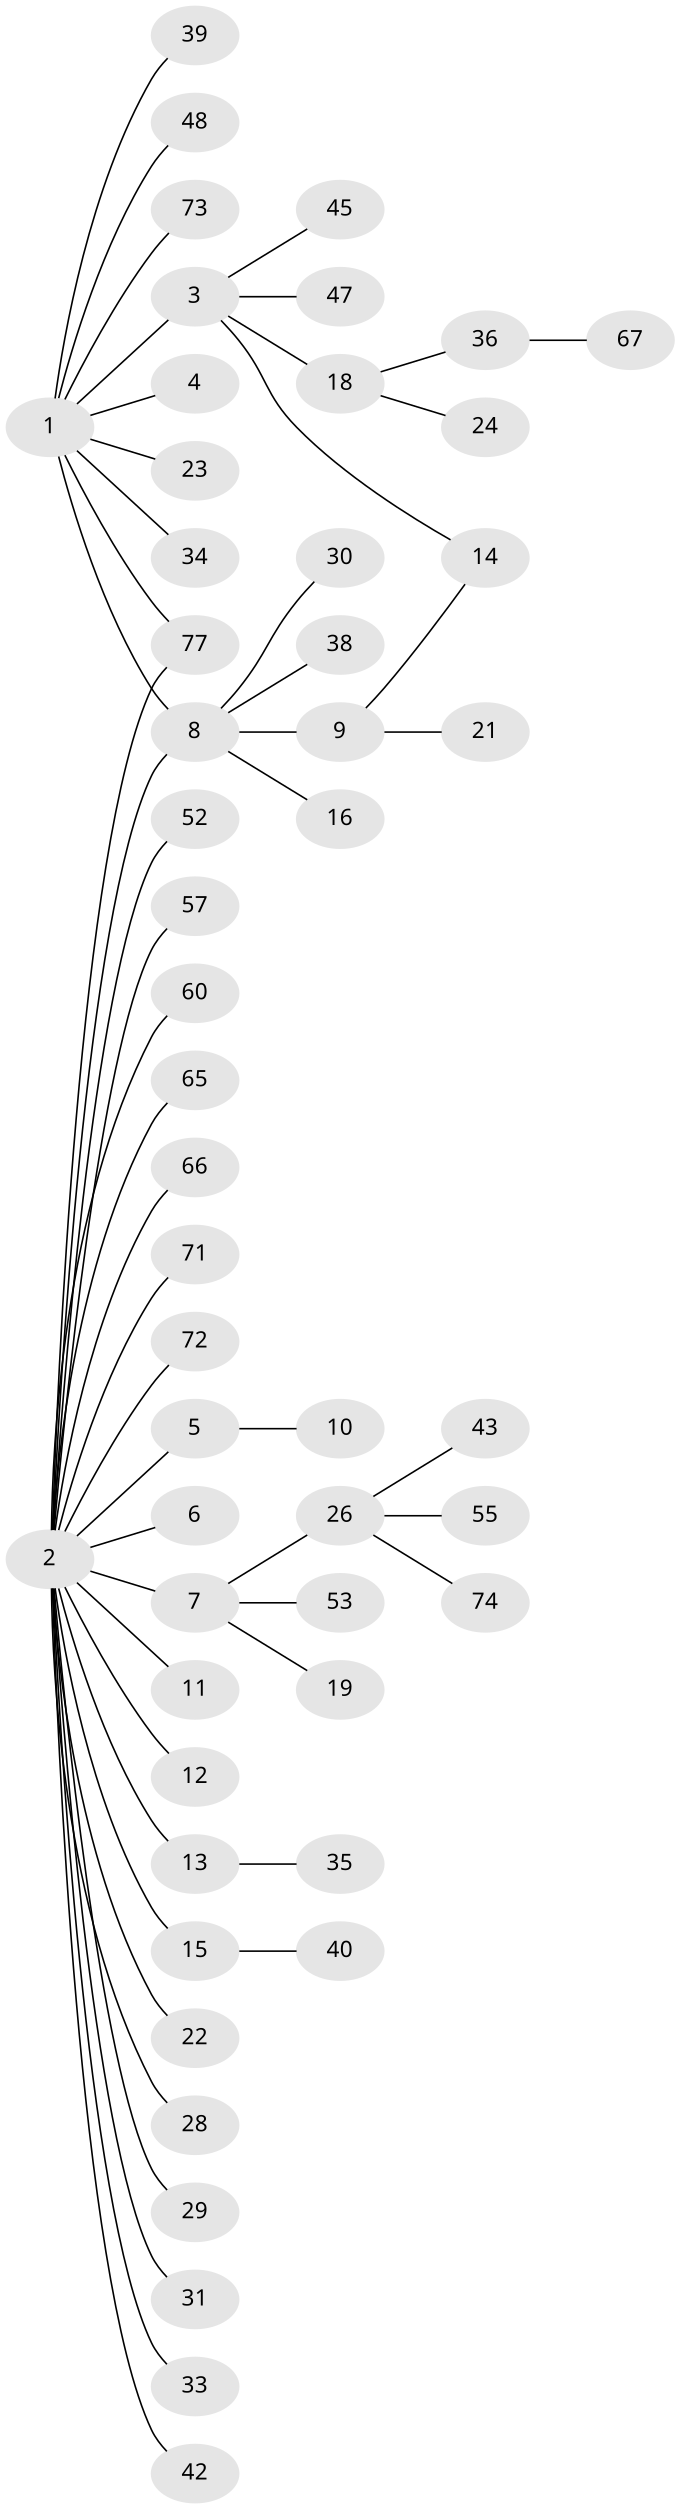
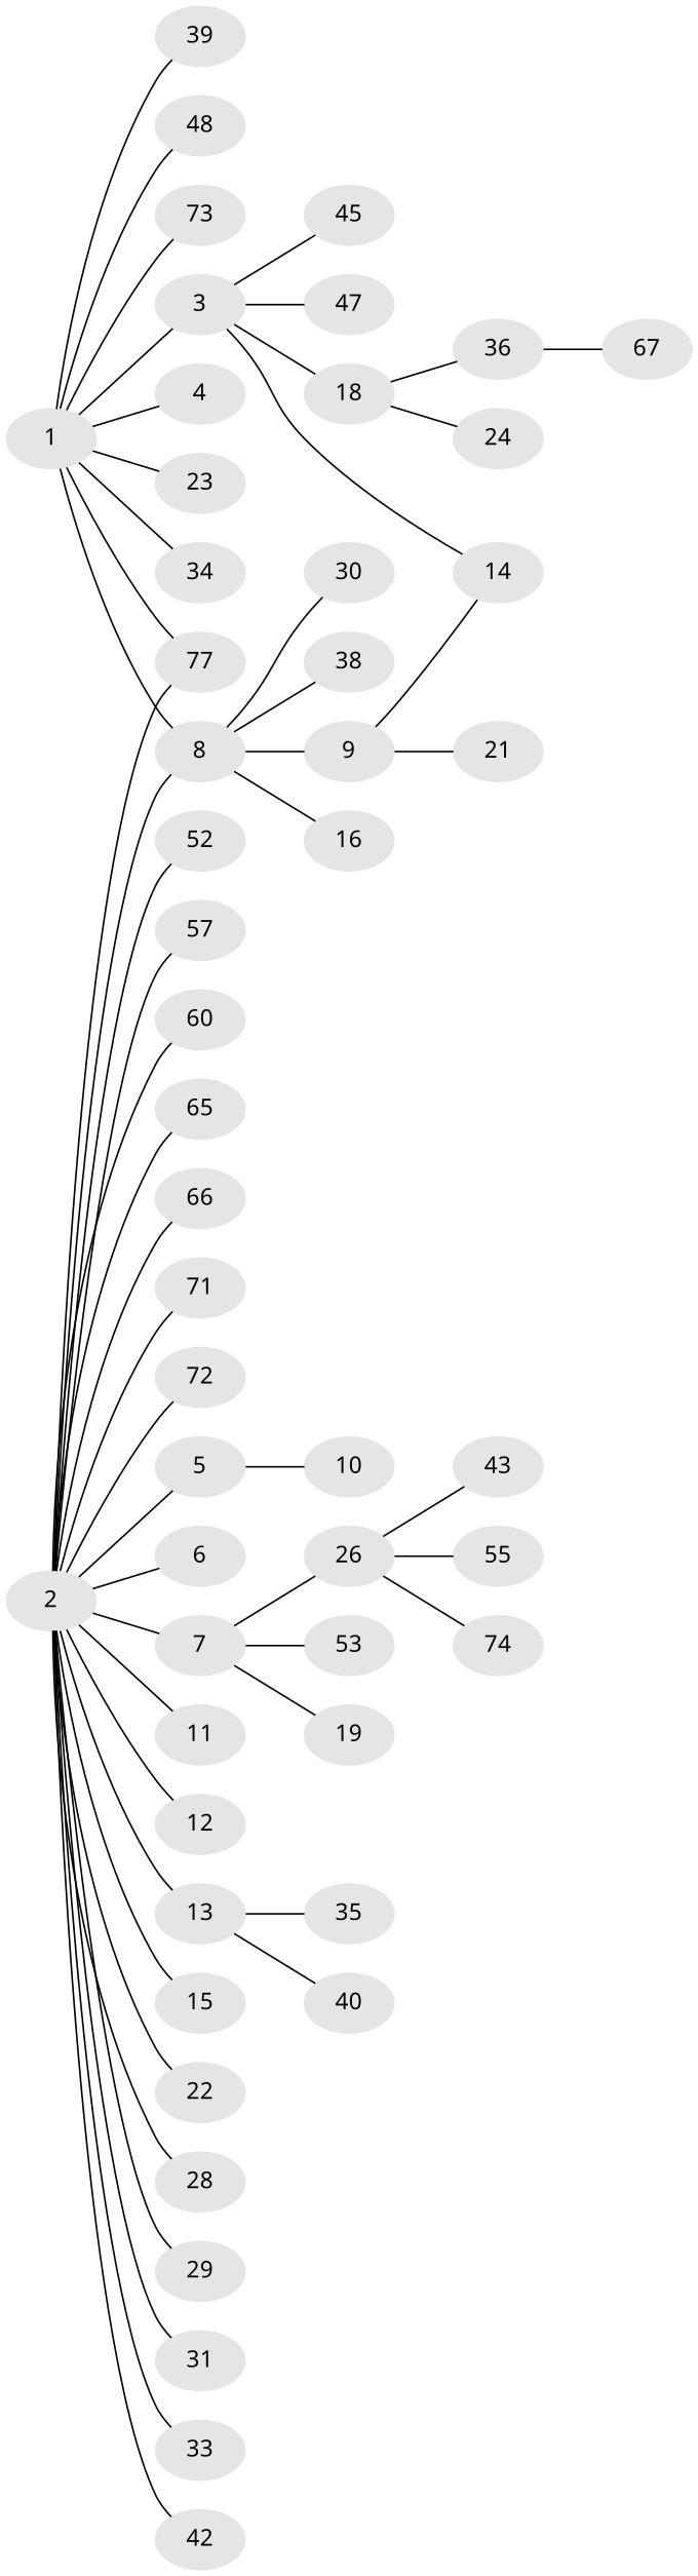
  graph {
    fontname="Noto Sans"
    rankdir=LR
    node [color=gray90 fontname="Noto Sans" style=filled]
    edge [fontname="Noto Sans"]
    2 [super="+27"]
    8 [super="+25"]
    77
    5 [super="+70+49"]
    6 [super="+44"]
    7
    11 [super="+20+46+58"]
    12
    13 [super="+17"]
    15 [super="+41"]
    22
    28
    29
    31 [super="+50"]
    33 [super="+59+64"]
    42
    52
    57
    60 [super="+76"]
    65
    66
    71
    72
    1
    3
    4
    23 [super="+54"]
    34
    39
    48
    73
    14 [super="+56"]
    18
    45
    47
    9
    16
    30
    38 [super="+63"]
    10
    19 [super="+75"]
    26 [super="+37"]
    53
    35
    40
    24 [super="+51+62"]
    36
    43
    55
    74
    21
    67
    2 -- 8
    2 -- 77
    2 -- 5
    2 -- 6
    2 -- 7
    2 -- 11
    2 -- 12
    2 -- 13
    2 -- 15
    2 -- 22
    2 -- 28
    2 -- 29
    2 -- 31
    2 -- 33
    2 -- 42
    2 -- 52
    2 -- 57
    2 -- 60
    2 -- 65
    2 -- 66
    2 -- 71
    2 -- 72
    8 -- 9
    8 -- 16
    8 -- 30
    8 -- 38
    5 -- 10
    7 -- 19
    7 -- 26
    7 -- 53
    13 -- 35
-   15 -- 40
+   13 -- 40
    1 -- 8 [weight=2]
    1 -- 77
    1 -- 3
    1 -- 4
    1 -- 23
    1 -- 34
    1 -- 39
    1 -- 48
    1 -- 73
    3 -- 14
    3 -- 18
    3 -- 45
    3 -- 47
    18 -- 24
    18 -- 36
    9 -- 14
    9 -- 21
    26 -- 43
    26 -- 55
    26 -- 74
    36 -- 67
  }
